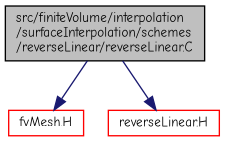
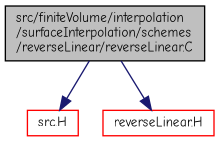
  digraph {
    fontname="Comic Neue"
    node [color=red fontname="Comic Neue" fontsize=10 shape=record]
    edge [color=midnightblue fontname="Comic Neue" fontsize=10 labelfontname=Helvetica labelfontsize=10 style=solid]
    n1 [color=black fillcolor=grey75 fontcolor=black height=0.2 label="src/finiteVolume/interpolation\l/surfaceInterpolation/schemes\l/reverseLinear/reverseLinear.C" style=filled width=0.4]
-   n2 [height=0.2 label="fvMesh.H" width=0.4]
+   n2 [height=0.2 label="src.H" width=0.4]
    n3 [height=0.2 label="reverseLinear.H" width=0.4]
    n1 -> n2
    n1 -> n3
  }
